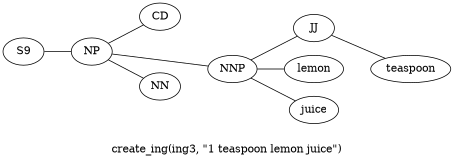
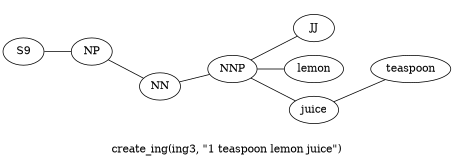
  graph {
    label="create_ing(ing3, \"1 teaspoon lemon juice\")"
    rankdir=LR
    n1 [label=S9]
    n2 [label=NP]
-   n3 [label=CD]
    n4 [label=NNP]
    n5 [label=NN]
    n6 [label=JJ]
    n7 [label=teaspoon]
    n8 [label=lemon]
    n9 [label=juice]
    n1 -- n2
-   n2 -- n3
-   n2 -- n4
+   n5 -- n4
    n2 -- n5
    n4 -- n6
    n4 -- n8
    n4 -- n9
-   n6 -- n7
+   n9 -- n7
  }
